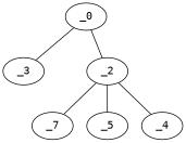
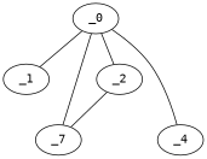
  graph {
    fontname="DejaVu Sans Mono"
    node [fontname="DejaVu Sans Mono"]
    edge [fontname="DejaVu Sans Mono"]
    _0 [x=0.875026 y=3.2925]
-   _1 [x=0.709028 y=0.738101 label=_3]
+   _1 [x=0.709028 y=0.738101]
    n3 [label=_7 x=1.43831 y=1.6143]
    _4 [x=1.80018 y=2.68673]
    _2 [x=0.52 y=1.77]
-   _5 [x=0.108781 y=2.34893]
    _0 -- _1
-   _2 -- _4
+   _0 -- n3
+   _0 -- _4
    _0 -- _2
    _2 -- n3
-   _2 -- _5
  }
